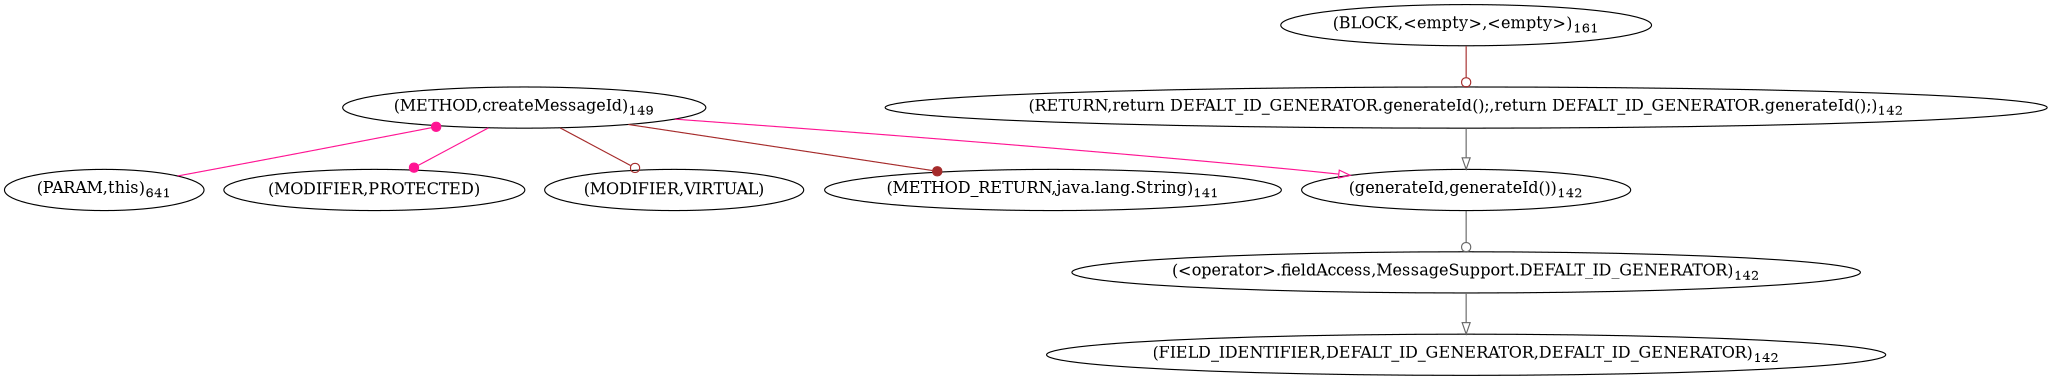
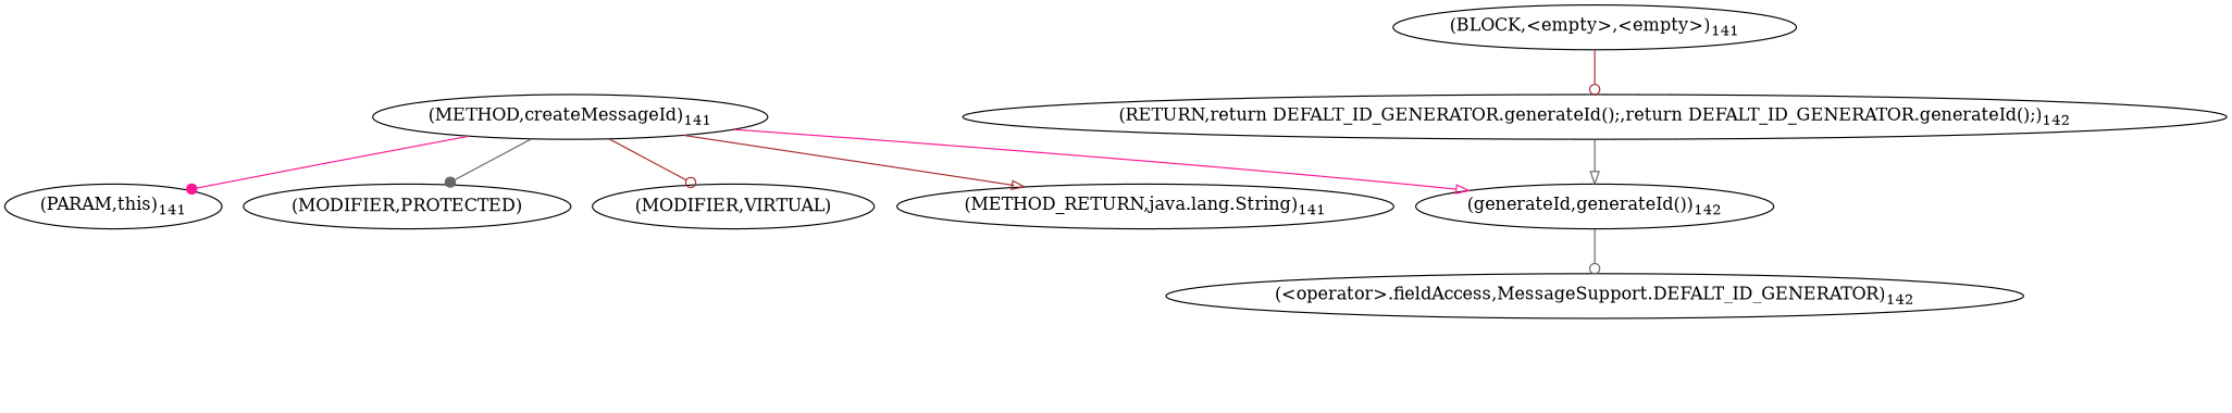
  digraph {
    edge [arrowhead=dot color=gray40]
-   n1 [label=<(METHOD,createMessageId)<SUB>149</SUB>>]
-   n2 [label=<(PARAM,this)<SUB>641</SUB>>]
+   n1 [label=<(METHOD,createMessageId)<SUB>141</SUB>>]
+   n2 [label=<(PARAM,this)<SUB>141</SUB>>]
    n3 [label=<(MODIFIER,PROTECTED)>]
    n4 [label=<(MODIFIER,VIRTUAL)>]
    n5 [label=<(METHOD_RETURN,java.lang.String)<SUB>141</SUB>>]
    n6 [label=<(generateId,generateId())<SUB>142</SUB>>]
-   n7 [label=<(BLOCK,&lt;empty&gt;,&lt;empty&gt;)<SUB>161</SUB>>]
+   n7 [label=<(BLOCK,&lt;empty&gt;,&lt;empty&gt;)<SUB>141</SUB>>]
    n8 [label=<(RETURN,return DEFALT_ID_GENERATOR.generateId();,return DEFALT_ID_GENERATOR.generateId();)<SUB>142</SUB>>]
    n9 [label=<(&lt;operator&gt;.fieldAccess,MessageSupport.DEFALT_ID_GENERATOR)<SUB>142</SUB>>]
-   n10 [label=<(FIELD_IDENTIFIER,DEFALT_ID_GENERATOR,DEFALT_ID_GENERATOR)<SUB>142</SUB>>]
-   n2 -> n1 [color=deeppink]
-   n1 -> n3 [color=deeppink]
+   n1 -> n2 [color=deeppink]
+   n1 -> n3
    n1 -> n4 [arrowhead=odot color=brown]
-   n1 -> n5 [color=brown]
+   n1 -> n5 [arrowhead=onormal color=brown]
    n1 -> n6 [arrowhead=onormal color=deeppink]
    n6 -> n9 [arrowhead=odot]
    n7 -> n8 [arrowhead=odot color=brown]
    n8 -> n6 [arrowhead=onormal]
-   n9 -> n10 [arrowhead=onormal]
  }
